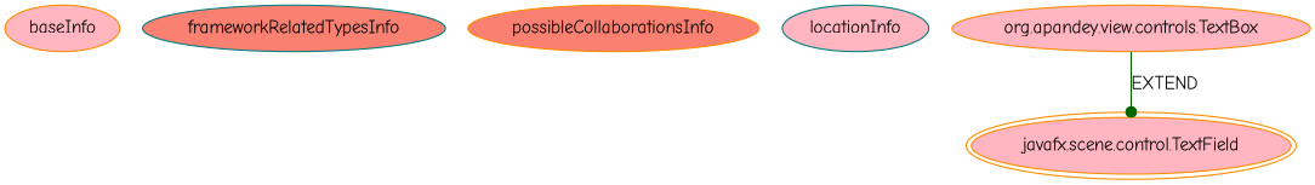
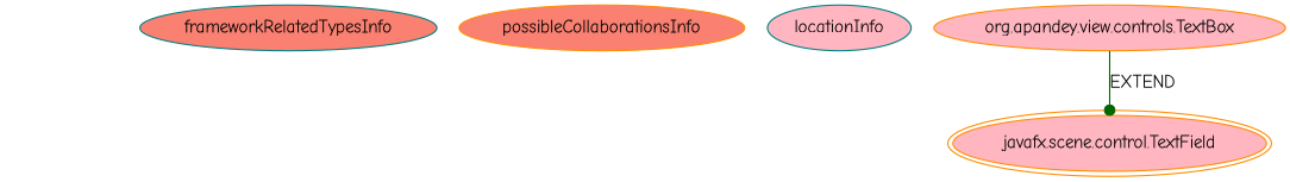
  digraph {
    fontname="Comic Neue"
    node [style=filled fillcolor=lightpink color=darkorange fontname="Comic Neue"]
-   baseInfo [category=extension_graph graphId=54 isAnonymous=false possibleRelation=false]
    frameworkRelatedTypesInfo [0="javafx.scene.control.TextField" fillcolor=salmon color=teal]
    possibleCollaborationsInfo [fillcolor=salmon]
    locationInfo [contextSignature=TextBox filePath="/AMITCCILGITHUB-Contacts/Contacts-master/Contacts/src/org/apandey/view/controls/TextBox.java" graphId=54 projectName="AMITCCILGITHUB-Contacts" color=teal]
    n5 [isFrameworkType=false label="org.apandey.view.controls.TextBox" vertexType=ROOT_CLIENT_CLASS_DECLARATION]
    n6 [isFrameworkType=true label="javafx.scene.control.TextField" peripheries=2 vertexType=FRAMEWORK_CLASS_TYPE]
    n5 -> n6 [color=darkgreen label=EXTEND style=solid arrowhead=dot fontname="Comic Neue"]
  }
